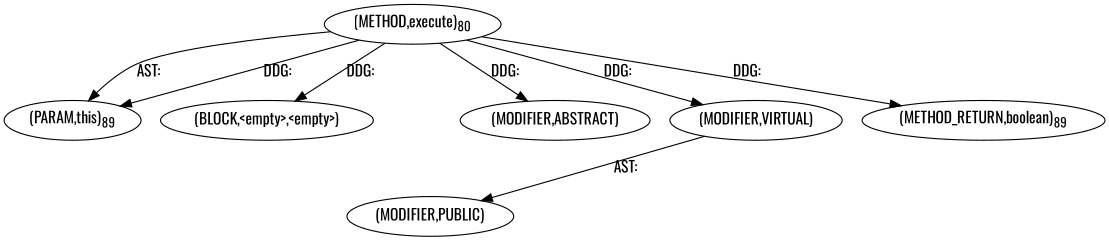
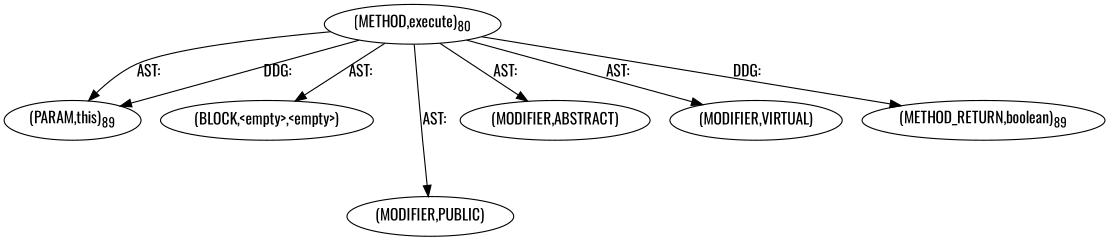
  digraph {
    fontname=Oswald
    node [fontname=Oswald]
    edge [fontname=Oswald]
    n1 [label=<(METHOD,execute)<SUB>80</SUB>>]
    n2 [label=<(PARAM,this)<SUB>89</SUB>>]
    n3 [label=<(BLOCK,&lt;empty&gt;,&lt;empty&gt;)>]
    n4 [label=<(MODIFIER,PUBLIC)>]
    n5 [label=<(MODIFIER,ABSTRACT)>]
    n6 [label=<(MODIFIER,VIRTUAL)>]
    n7 [label=<(METHOD_RETURN,boolean)<SUB>89</SUB>>]
    n1 -> n2 [label="AST: "]
    n1 -> n2 [label="DDG: "]
-   n1 -> n3 [label="DDG: "]
-   n6 -> n4 [label="AST: "]
-   n1 -> n5 [label="DDG: "]
-   n1 -> n6 [label="DDG: "]
+   n1 -> n3 [label="AST: "]
+   n1 -> n4 [label="AST: "]
+   n1 -> n5 [label="AST: "]
+   n1 -> n6 [label="AST: "]
    n1 -> n7 [label="DDG: "]
  }
